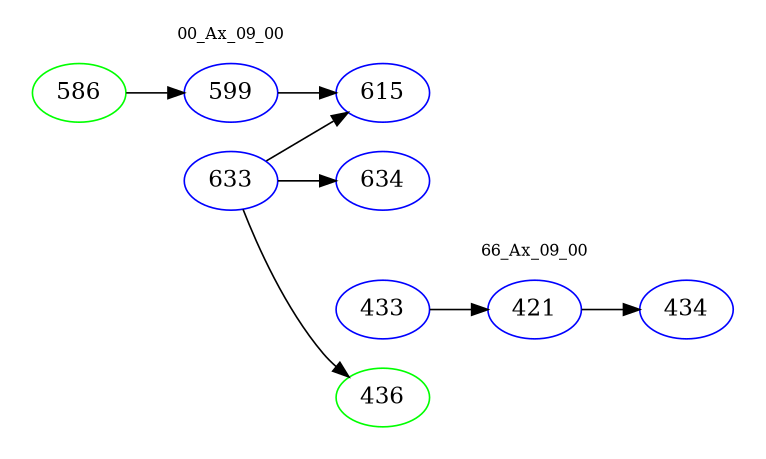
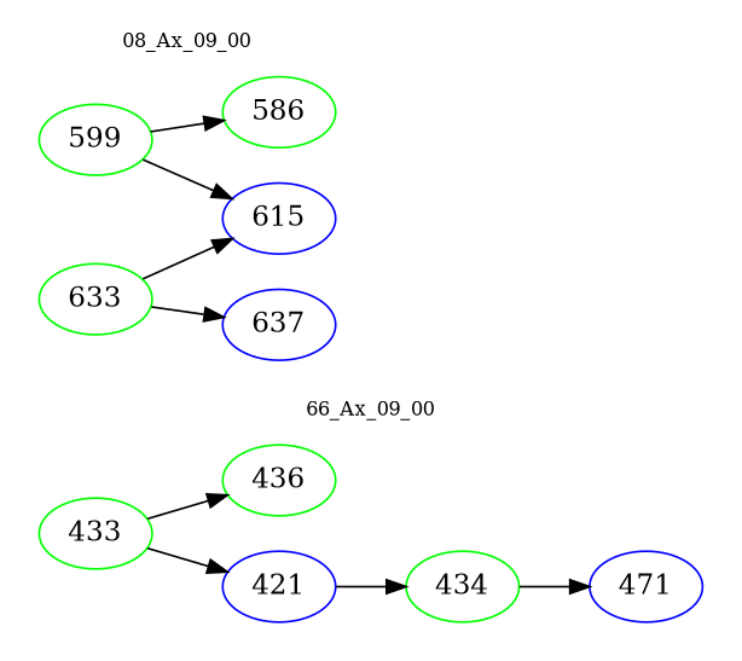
  digraph {
    rankdir=LR
    node [color=blue]
    edge [color=black]
-   n1 [label=433]
+   n1 [color=green label=433]
    n2 [label=421]
    n3 [color=green label=436]
-   n4 [label=434]
-   n6 [label=599]
+   n4 [color=green label=434]
+   n5 [label=471]
+   n6 [color=green label=599]
    n7 [color=green label=586]
    n8 [label=615]
-   n9 [label=633]
-   n10 [label=634]
+   n9 [color=green label=633]
+   n10 [label=637]
    subgraph cluster_1 {
      color=white
      fontsize=10
      label="66_Ax_09_00"
      n1
      n2
      n3
      n4
+     n5
    }
    subgraph cluster_2 {
      color=white
      fontsize=10
-     label="00_Ax_09_00"
+     label="08_Ax_09_00"
      n6
      n7
      n8
      n9
      n10
    }
    n1 -> n2
-   n9 -> n3
+   n1 -> n3
    n2 -> n4
-   n7 -> n6
+   n4 -> n5
+   n6 -> n7
    n6 -> n8
    n9 -> n8
    n9 -> n10
  }
